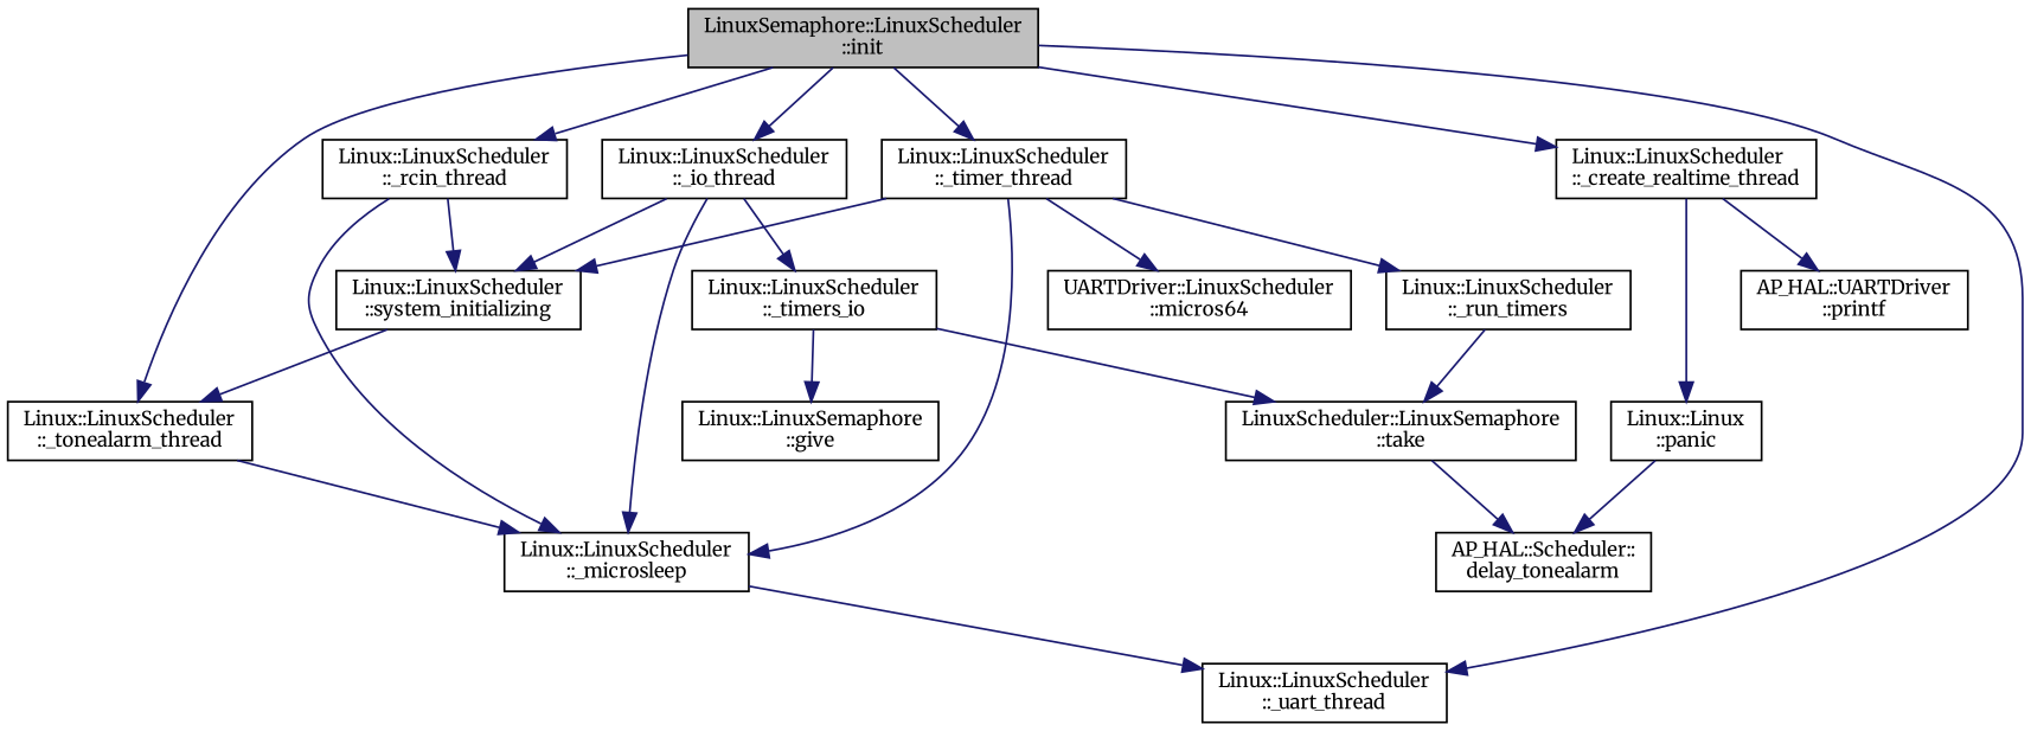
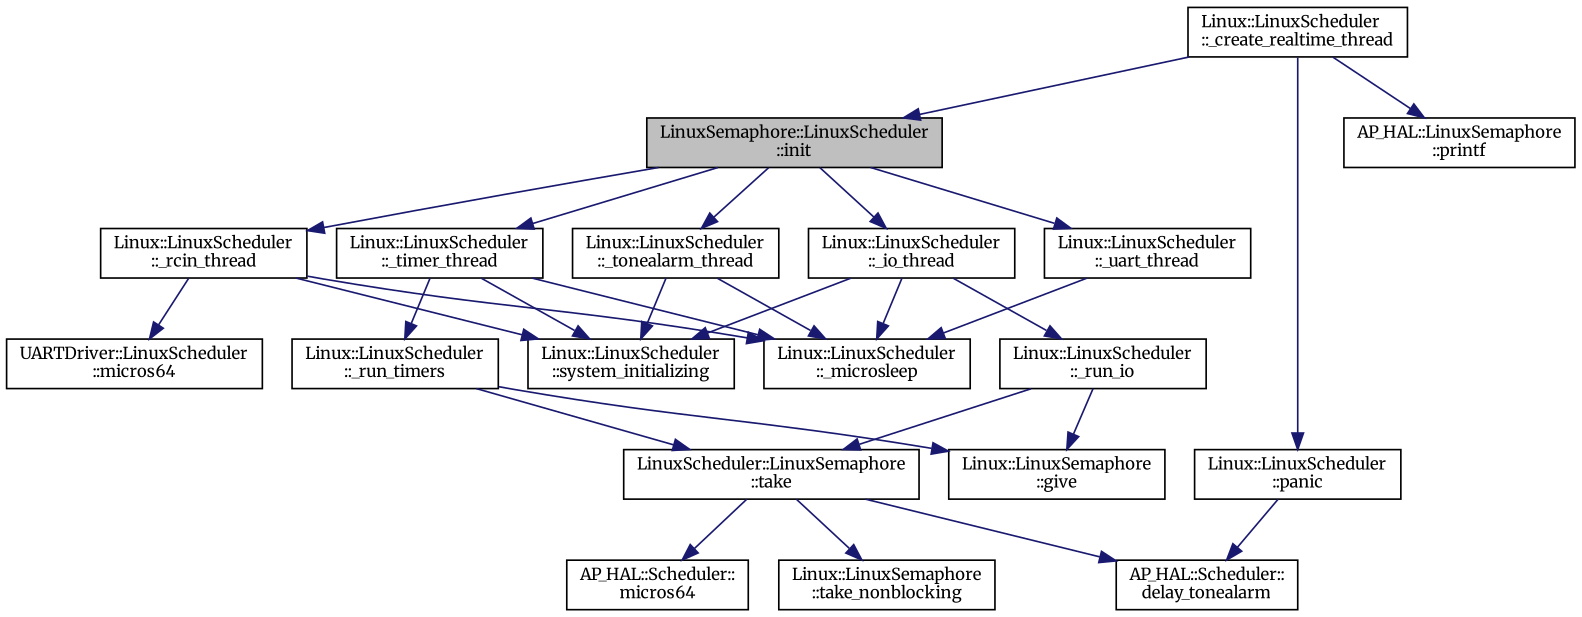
  digraph {
    fontname=Merriweather
    rankdir=TB
    node [color=black fillcolor=white fontname=Merriweather fontsize=10 shape=record style=filled]
    edge [color=midnightblue fontname=Merriweather fontsize=10 labelfontname=Helvetica labelfontsize=10 style=solid]
    n1 [fillcolor=grey75 fontcolor=black height=0.2 label="LinuxSemaphore::LinuxScheduler\l::init" width=0.4]
    n2 [height=0.2 label="Linux::LinuxScheduler\l::_timer_thread" width=0.4]
    n3 [height=0.2 label="Linux::LinuxScheduler\l::_uart_thread" width=0.4]
    n4 [height=0.2 label="Linux::LinuxScheduler\l::_rcin_thread" width=0.4]
    n5 [height=0.2 label="Linux::LinuxScheduler\l::_tonealarm_thread" width=0.4]
    n6 [height=0.2 label="Linux::LinuxScheduler\l::_io_thread" width=0.4]
    n7 [height=0.2 label="Linux::LinuxScheduler\l::_create_realtime_thread" width=0.4]
    n8 [height=0.2 label="Linux::LinuxScheduler\l::system_initializing" width=0.4]
    n9 [height=0.2 label="UARTDriver::LinuxScheduler\l::micros64" width=0.4]
    n10 [height=0.2 label="Linux::LinuxScheduler\l::_microsleep" width=0.4]
    n11 [height=0.2 label="Linux::LinuxScheduler\l::_run_timers" width=0.4]
-   n12 [height=0.2 label="Linux::LinuxScheduler\l::_timers_io" width=0.4]
-   n13 [height=0.2 label="AP_HAL::UARTDriver\l::printf" width=0.4]
-   n14 [height=0.2 label="Linux::Linux\l::panic" width=0.4]
+   n12 [height=0.2 label="Linux::LinuxScheduler\l::_run_io" width=0.4]
+   n13 [height=0.2 label="AP_HAL::LinuxSemaphore\l::printf" width=0.4]
+   n14 [height=0.2 label="Linux::LinuxScheduler\l::panic" width=0.4]
    n15 [height=0.2 label="LinuxScheduler::LinuxSemaphore\l::take" width=0.4]
    n16 [height=0.2 label="Linux::LinuxSemaphore\l::give" width=0.4]
+   n17 [height=0.2 label="Linux::LinuxSemaphore\l::take_nonblocking" width=0.4]
+   n18 [height=0.2 label="AP_HAL::Scheduler::\lmicros64" width=0.4]
    n19 [height=0.2 label="AP_HAL::Scheduler::\ldelay_tonealarm" width=0.4]
    n1 -> n2
    n1 -> n3
    n1 -> n4
    n1 -> n5
    n1 -> n6
-   n1 -> n7
+   n7 -> n1
    n2 -> n8
-   n2 -> n9
+   n4 -> n9
    n2 -> n10
    n2 -> n11
-   n10 -> n3
+   n3 -> n10
    n4 -> n8
    n4 -> n10
-   n8 -> n5
+   n5 -> n8
    n5 -> n10
    n6 -> n8
    n6 -> n10
    n6 -> n12
    n7 -> n13
    n7 -> n14
    n11 -> n15
+   n11 -> n16
    n12 -> n15
    n12 -> n16
    n14 -> n19
+   n15 -> n17
+   n15 -> n18
    n15 -> n19
  }
